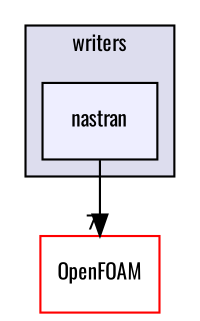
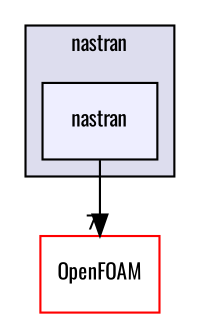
  digraph {
    compound=true
    fontname=Oswald
    node [fontname=Oswald fontsize=10 shape=box]
    n1 [fillcolor="#eeeeff" label=nastran pencolor=black style=filled]
    n2 [color=red label=OpenFOAM]
    subgraph cluster_1 {
      bgcolor="#ddddee"
      fontsize=10
-     label=writers
+     label=nastran
      pencolor=black
      n1
    }
    n1 -> n2 [headlabel=7 labeldistance=1.5 labelfontname=Helvetica labelfontsize=10 fontname=Oswald]
  }
